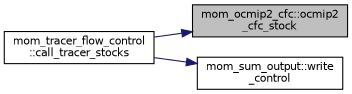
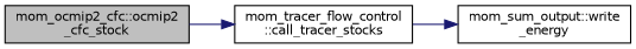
  digraph {
    rankdir=RL
    node [color=black fillcolor=white fontname=Helvetica fontsize=10 shape=record style=filled]
    edge [color=midnightblue dir=back fontname=Helvetica fontsize=10 labelfontname=Helvetica labelfontsize=10 style=solid]
    n1 [fillcolor=grey75 fontcolor=black height=0.2 label="mom_ocmip2_cfc::ocmip2\l_cfc_stock" width=0.4]
    n2 [height=0.2 label="mom_tracer_flow_control\l::call_tracer_stocks" width=0.4]
-   n3 [height=0.2 label="mom_sum_output::write\l_control" width=0.4]
-   n1 -> n2
+   n3 [height=0.2 label="mom_sum_output::write\l_energy" width=0.4]
+   n2 -> n1
    n3 -> n2
  }
